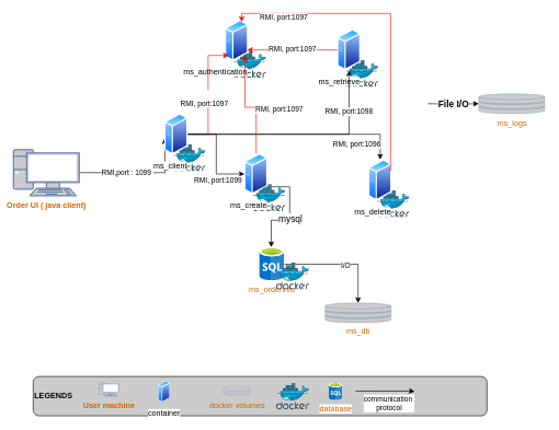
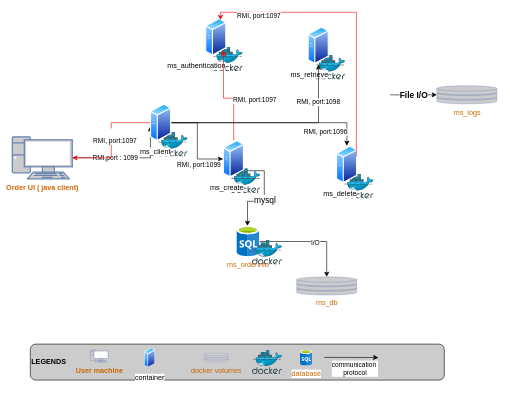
  <mxCell id="0" />
  <mxCell id="1" parent="0" />
  <mxCell id="2" style="edgeStyle=orthogonalEdgeStyle;rounded=0;orthogonalLoop=1;jettySize=auto;html=1;exitX=1;exitY=0.5;exitDx=0;exitDy=0;exitPerimeter=0;" parent="1" source="4" edge="1"><mxGeometry relative="1" as="geometry"><mxPoint x="250" y="210" as="targetPoint" /></mxGeometry></mxCell>
  <mxCell id="3" value="RMI,port : 1099&amp;nbsp;" style="edgeLabel;html=1;align=center;verticalAlign=middle;resizable=0;points=[];" parent="2" vertex="1" connectable="0"><mxGeometry x="-0.213" y="2" relative="1" as="geometry"><mxPoint y="1" as="offset" /></mxGeometry></mxCell>
  <mxCell id="4" value="&lt;b&gt;&lt;font color=&quot;#cc6600&quot;&gt;Order UI ( java client)&lt;/font&gt;&lt;/b&gt;" style="fontColor=#0066CC;verticalAlign=top;verticalLabelPosition=bottom;labelPosition=center;align=center;html=1;outlineConnect=0;fillColor=#CCCCCC;strokeColor=#6881B3;gradientColor=none;gradientDirection=north;strokeWidth=2;shape=mxgraph.networks.pc;" parent="1" vertex="1"><mxGeometry x="20" y="227.5" width="100" height="70" as="geometry" /></mxCell>
  <mxCell id="5" value="" style="edgeStyle=orthogonalEdgeStyle;rounded=0;orthogonalLoop=1;jettySize=auto;html=1;entryX=0.474;entryY=-0.02;entryDx=0;entryDy=0;entryPerimeter=0;exitX=0;exitY=1;exitDx=0;exitDy=0;" parent="1" source="23" target="12" edge="1"><mxGeometry relative="1" as="geometry"><mxPoint x="542.5" y="245" as="sourcePoint" /><Array as="points"><mxPoint x="440" y="284" /><mxPoint x="440" y="335" /><mxPoint x="412" y="335" /></Array></mxGeometry></mxCell>
  <mxCell id="6" value="&lt;font style=&quot;font-size: 14px;&quot;&gt;mysql&lt;/font&gt;" style="edgeLabel;html=1;align=center;verticalAlign=middle;resizable=0;points=[];" parent="5" vertex="1" connectable="0"><mxGeometry x="0.257" y="-3" relative="1" as="geometry"><mxPoint as="offset" /></mxGeometry></mxCell>
  <mxCell id="7" value="&lt;font style=&quot;font-size: 14px;&quot;&gt;&lt;b&gt;File I/O&lt;/b&gt;&lt;/font&gt;" style="edgeStyle=orthogonalEdgeStyle;rounded=0;orthogonalLoop=1;jettySize=auto;html=1;exitX=0.88;exitY=0.5;exitDx=0;exitDy=0;exitPerimeter=0;entryX=0;entryY=0.5;entryDx=0;entryDy=0;entryPerimeter=0;" parent="1" target="8" edge="1"><mxGeometry relative="1" as="geometry"><mxPoint x="650" y="157.5" as="sourcePoint" /></mxGeometry></mxCell>
  <mxCell id="8" value="&lt;font color=&quot;#cc6600&quot;&gt;ms_logs&lt;/font&gt;" style="fontColor=#0066CC;verticalAlign=top;verticalLabelPosition=bottom;labelPosition=center;align=center;html=1;outlineConnect=0;fillColor=#CCCCCC;strokeColor=#6881B3;gradientColor=none;gradientDirection=north;strokeWidth=2;shape=mxgraph.networks.storage;" parent="1" vertex="1"><mxGeometry x="727.6" y="142.5" width="100" height="30" as="geometry" /></mxCell>
  <mxCell id="9" value="&lt;font color=&quot;#cc6600&quot;&gt;ms_db&lt;/font&gt;" style="fontColor=#0066CC;verticalAlign=top;verticalLabelPosition=bottom;labelPosition=center;align=center;html=1;outlineConnect=0;fillColor=#CCCCCC;strokeColor=#6881B3;gradientColor=none;gradientDirection=north;strokeWidth=2;shape=mxgraph.networks.storage;" parent="1" vertex="1"><mxGeometry x="494" y="461" width="100" height="30" as="geometry" /></mxCell>
  <mxCell id="10" value="" style="edgeStyle=orthogonalEdgeStyle;rounded=0;orthogonalLoop=1;jettySize=auto;html=1;" parent="1" source="12" target="9" edge="1"><mxGeometry relative="1" as="geometry" /></mxCell>
  <mxCell id="11" value="I/O" style="edgeLabel;html=1;align=center;verticalAlign=middle;resizable=0;points=[];" parent="10" vertex="1" connectable="0"><mxGeometry x="0.077" y="-1" relative="1" as="geometry"><mxPoint as="offset" /></mxGeometry></mxCell>
  <mxCell id="12" value="&lt;font color=&quot;#cc6600&quot;&gt;ms_orderinfo&lt;/font&gt;" style="image;sketch=0;aspect=fixed;html=1;points=[];align=center;fontSize=12;image=img/lib/mscae/SQL_Database_generic.svg;" parent="1" vertex="1"><mxGeometry x="394" y="377" width="38" height="50" as="geometry" /></mxCell>
  <mxCell id="13" value="" style="image;sketch=0;aspect=fixed;html=1;points=[];align=center;fontSize=12;image=img/lib/mscae/Docker.svg;" parent="1" vertex="1"><mxGeometry x="420" y="400" width="50" height="41" as="geometry" /></mxCell>
  <mxCell id="14" value="&lt;b&gt;LEGENDS&lt;/b&gt;" style="rounded=1;whiteSpace=wrap;html=1;align=left;fillColor=#cccccc;" parent="1" vertex="1"><mxGeometry x="50" y="573" width="690" height="60" as="geometry" /></mxCell>
  <mxCell id="15" value="&lt;b&gt;&lt;font color=&quot;#cc6600&quot;&gt;User machine&lt;br&gt;&lt;br&gt;&lt;/font&gt;&lt;/b&gt;" style="fontColor=#0066CC;verticalAlign=top;verticalLabelPosition=bottom;labelPosition=center;align=center;html=1;outlineConnect=0;fillColor=#CCCCCC;strokeColor=#6881B3;gradientColor=none;gradientDirection=north;strokeWidth=2;shape=mxgraph.networks.pc;" parent="1" vertex="1"><mxGeometry x="150" y="583" width="30" height="20" as="geometry" /></mxCell>
  <mxCell id="16" value="&lt;font color=&quot;#cc6600&quot;&gt;docker volumes&lt;/font&gt;" style="fontColor=#0066CC;verticalAlign=top;verticalLabelPosition=bottom;labelPosition=center;align=center;html=1;outlineConnect=0;fillColor=#CCCCCC;strokeColor=#6881B3;gradientColor=none;gradientDirection=north;strokeWidth=2;shape=mxgraph.networks.storage;" parent="1" vertex="1"><mxGeometry x="340" y="588" width="40" height="15" as="geometry" /></mxCell>
  <mxCell id="17" value="" style="image;sketch=0;aspect=fixed;html=1;points=[];align=center;fontSize=12;image=img/lib/mscae/Docker.svg;" parent="1" vertex="1"><mxGeometry x="420" y="582.5" width="50" height="41" as="geometry" /></mxCell>
  <mxCell id="18" value="&lt;font color=&quot;#cc6600&quot;&gt;database&lt;br&gt;&lt;/font&gt;" style="image;sketch=0;aspect=fixed;html=1;points=[];align=center;fontSize=12;image=img/lib/mscae/SQL_Database_generic.svg;" parent="1" vertex="1"><mxGeometry x="500" y="583" width="20" height="26.32" as="geometry" /></mxCell>
  <mxCell id="19" style="edgeStyle=orthogonalEdgeStyle;rounded=0;orthogonalLoop=1;jettySize=auto;html=1;exitX=1;exitY=0.5;exitDx=0;exitDy=0;exitPerimeter=0;" parent="1" edge="1"><mxGeometry relative="1" as="geometry"><mxPoint x="540" y="595.25" as="sourcePoint" /><mxPoint x="630" y="595.75" as="targetPoint" /><Array as="points"><mxPoint x="625" y="595.75" /><mxPoint x="625" y="596.75" /></Array></mxGeometry></mxCell>
  <mxCell id="20" value="communication&amp;nbsp;&lt;br&gt;protocol" style="edgeLabel;html=1;align=center;verticalAlign=middle;resizable=0;points=[];" parent="19" vertex="1" connectable="0"><mxGeometry x="-0.213" y="2" relative="1" as="geometry"><mxPoint x="15" y="20" as="offset" /></mxGeometry></mxCell>
  <mxCell id="21" value="" style="group" parent="1" vertex="1" connectable="0"><mxGeometry x="371.36" y="233" width="62.64" height="88.5" as="geometry" /></mxCell>
  <mxCell id="22" value="" style="image;sketch=0;aspect=fixed;html=1;points=[];align=center;fontSize=12;image=img/lib/mscae/Docker.svg;" parent="21" vertex="1"><mxGeometry x="12.64" y="47.5" width="50" height="41" as="geometry" /></mxCell>
  <mxCell id="23" value="ms_create" style="image;aspect=fixed;perimeter=ellipsePerimeter;html=1;align=right;shadow=0;dashed=0;spacingTop=3;image=img/lib/active_directory/generic_server.svg;" parent="21" vertex="1"><mxGeometry width="35.28" height="63" as="geometry" /></mxCell>
  <mxCell id="24" value="" style="group" parent="1" vertex="1" connectable="0"><mxGeometry x="250" y="172.5" width="62.64" height="88.5" as="geometry" /></mxCell>
  <mxCell id="25" value="" style="image;sketch=0;aspect=fixed;html=1;points=[];align=center;fontSize=12;image=img/lib/mscae/Docker.svg;" parent="24" vertex="1"><mxGeometry x="12.64" y="47.5" width="50" height="41" as="geometry" /></mxCell>
  <mxCell id="26" value="ms_client" style="image;aspect=fixed;perimeter=ellipsePerimeter;html=1;align=right;shadow=0;dashed=0;spacingTop=3;image=img/lib/active_directory/generic_server.svg;" parent="24" vertex="1"><mxGeometry width="35.28" height="63" as="geometry" /></mxCell>
  <mxCell id="27" value="" style="group" parent="1" vertex="1" connectable="0"><mxGeometry x="560" y="242.5" width="62.64" height="88.5" as="geometry" /></mxCell>
  <mxCell id="28" value="" style="image;sketch=0;aspect=fixed;html=1;points=[];align=center;fontSize=12;image=img/lib/mscae/Docker.svg;" parent="27" vertex="1"><mxGeometry x="12.64" y="47.5" width="50" height="41" as="geometry" /></mxCell>
  <mxCell id="29" value="ms_delete" style="image;aspect=fixed;perimeter=ellipsePerimeter;html=1;align=right;shadow=0;dashed=0;spacingTop=3;image=img/lib/active_directory/generic_server.svg;" parent="27" vertex="1"><mxGeometry width="35.28" height="63" as="geometry" /></mxCell>
  <mxCell id="30" value="" style="group" parent="1" vertex="1" connectable="0"><mxGeometry x="512.68" y="44" width="62.64" height="88.5" as="geometry" /></mxCell>
  <mxCell id="31" value="" style="image;sketch=0;aspect=fixed;html=1;points=[];align=center;fontSize=12;image=img/lib/mscae/Docker.svg;" parent="30" vertex="1"><mxGeometry x="12.64" y="47.5" width="50" height="41" as="geometry" /></mxCell>
  <mxCell id="32" value="ms_retrieve" style="image;aspect=fixed;perimeter=ellipsePerimeter;html=1;align=right;shadow=0;dashed=0;spacingTop=3;image=img/lib/active_directory/generic_server.svg;" parent="30" vertex="1"><mxGeometry width="35.28" height="63" as="geometry" /></mxCell>
  <mxCell id="33" value="" style="group" parent="1" vertex="1" connectable="0"><mxGeometry x="342" y="30" width="62.64" height="88.5" as="geometry" /></mxCell>
  <mxCell id="34" value="" style="image;sketch=0;aspect=fixed;html=1;points=[];align=center;fontSize=12;image=img/lib/mscae/Docker.svg;" parent="33" vertex="1"><mxGeometry x="12.64" y="47.5" width="50" height="41" as="geometry" /></mxCell>
  <mxCell id="35" value="ms_authentication" style="image;aspect=fixed;perimeter=ellipsePerimeter;html=1;align=right;shadow=0;dashed=0;spacingTop=3;image=img/lib/active_directory/generic_server.svg;" parent="33" vertex="1"><mxGeometry width="35.28" height="63" as="geometry" /></mxCell>
- <mxCell id="36" value="&lt;br&gt;RMI, port:1097" style="edgeStyle=elbowEdgeStyle;rounded=0;orthogonalLoop=1;jettySize=auto;html=1;entryX=0;entryY=1;entryDx=0;entryDy=0;strokeColor=#FF0000;" parent="1" source="26" target="35" edge="1"><mxGeometry x="-0.069" y="6" relative="1" as="geometry"><mxPoint as="offset" /></mxGeometry></mxCell>
+ <mxCell id="36" value="&lt;br&gt;RMI, port:1097" style="edgeStyle=elbowEdgeStyle;rounded=0;orthogonalLoop=1;jettySize=auto;html=1;strokeColor=#FF0000;" parent="1" source="26" target="4" edge="1"><mxGeometry x="-0.069" y="6" relative="1" as="geometry"><mxPoint as="offset" /></mxGeometry></mxCell>
  <mxCell id="37" value="RMI, port:1099" style="edgeStyle=orthogonalEdgeStyle;rounded=0;orthogonalLoop=1;jettySize=auto;html=1;exitX=1;exitY=0.5;exitDx=0;exitDy=0;" parent="1" source="26" target="23" edge="1"><mxGeometry x="0.445" y="-8" relative="1" as="geometry"><mxPoint y="1" as="offset" /></mxGeometry></mxCell>
  <mxCell id="38" value="RMI, port:1098" style="edgeStyle=orthogonalEdgeStyle;rounded=0;orthogonalLoop=1;jettySize=auto;html=1;" parent="1" source="26" target="32" edge="1"><mxGeometry x="0.632" relative="1" as="geometry"><mxPoint as="offset" /></mxGeometry></mxCell>
  <mxCell id="39" value="RMI, port:1096" style="edgeStyle=orthogonalEdgeStyle;rounded=0;orthogonalLoop=1;jettySize=auto;html=1;entryX=0.5;entryY=0;entryDx=0;entryDy=0;" parent="1" source="26" target="29" edge="1"><mxGeometry x="0.553" y="-16" relative="1" as="geometry"><mxPoint as="offset" /></mxGeometry></mxCell>
- <mxCell id="40" value="RMI, port:1097" style="edgeStyle=orthogonalEdgeStyle;rounded=0;orthogonalLoop=1;jettySize=auto;html=1;entryX=1;entryY=0.75;entryDx=0;entryDy=0;strokeColor=#FF0000;" parent="1" source="32" target="35" edge="1"><mxGeometry relative="1" as="geometry" /></mxCell>
  <mxCell id="41" value="RMI, port:1097" style="edgeStyle=orthogonalEdgeStyle;rounded=0;orthogonalLoop=1;jettySize=auto;html=1;entryX=1;entryY=1;entryDx=0;entryDy=0;strokeColor=#FF0000;" parent="1" source="23" target="35" edge="1"><mxGeometry x="-0.195" y="-35" relative="1" as="geometry"><mxPoint as="offset" /></mxGeometry></mxCell>
  <mxCell id="42" style="edgeStyle=orthogonalEdgeStyle;rounded=0;orthogonalLoop=1;jettySize=auto;html=1;entryX=0.75;entryY=0;entryDx=0;entryDy=0;exitX=1;exitY=0.25;exitDx=0;exitDy=0;strokeColor=#FF0000;" parent="1" source="29" target="35" edge="1"><mxGeometry relative="1" as="geometry"><Array as="points"><mxPoint x="594" y="20" /><mxPoint x="367" y="20" /></Array></mxGeometry></mxCell>
  <mxCell id="43" value="RMI, port:1097" style="edgeLabel;html=1;align=center;verticalAlign=middle;resizable=0;points=[];" parent="42" vertex="1" connectable="0"><mxGeometry x="-0.33" y="-1" relative="1" as="geometry"><mxPoint x="-164" y="-74" as="offset" /></mxGeometry></mxCell>
  <mxCell id="44" value="container" style="image;aspect=fixed;perimeter=ellipsePerimeter;html=1;align=center;shadow=0;dashed=0;spacingTop=3;image=img/lib/active_directory/generic_server.svg;" parent="1" vertex="1"><mxGeometry x="240" y="579.66" width="18.48" height="33" as="geometry" /></mxCell>
